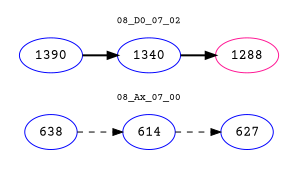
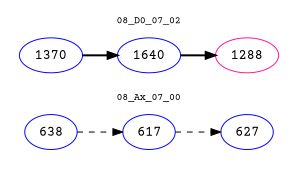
  digraph {
    fontname="Courier Prime"
    rankdir=LR
    node [color=blue fontname="Courier Prime"]
    edge [color=black fontname="Courier Prime" style=dashed]
    n1 [label=638]
-   n2 [label=614]
+   n2 [label=617]
    n3 [label=627]
-   n4 [label=1390]
-   n5 [label=1340]
+   n4 [label=1370]
+   n5 [label=1640]
    n6 [color=deeppink label=1288]
    subgraph cluster_1 {
      color=white
      fontsize=10
      label="08_Ax_07_00"
      n1
      n2
      n3
    }
    subgraph cluster_2 {
      color=white
      fontsize=10
      label="08_D0_07_02"
      n4
      n5
      n6
    }
    n1 -> n2
    n2 -> n3
    n4 -> n5 [style=bold]
    n5 -> n6 [style=bold]
  }
